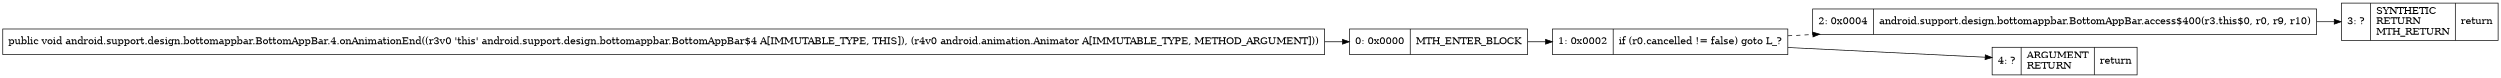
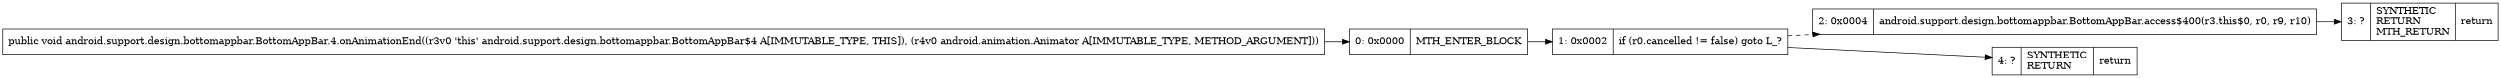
  digraph {
    rankdir=LR
    node [shape=record]
    n1 [label="{0\:\ 0x0000|MTH_ENTER_BLOCK\l}"]
    n2 [label="{1\:\ 0x0002|if (r0.cancelled != false) goto L_?\l}"]
    n3 [label="{2\:\ 0x0004|android.support.design.bottomappbar.BottomAppBar.access$400(r3.this$0, r0, r9, r10)\l}"]
-   n4 [label="{4\:\ ?|ARGUMENT\lRETURN\l|return\l}"]
+   n4 [label="{4\:\ ?|SYNTHETIC\lRETURN\l|return\l}"]
    n5 [label="{3\:\ ?|SYNTHETIC\lRETURN\lMTH_RETURN\l|return\l}"]
    n6 [label="{public void android.support.design.bottomappbar.BottomAppBar.4.onAnimationEnd((r3v0 'this' android.support.design.bottomappbar.BottomAppBar$4 A[IMMUTABLE_TYPE, THIS]), (r4v0 android.animation.Animator A[IMMUTABLE_TYPE, METHOD_ARGUMENT])) }"]
    n1 -> n2
    n2 -> n3 [style=dashed]
    n2 -> n4
    n3 -> n5
    n6 -> n1
  }
